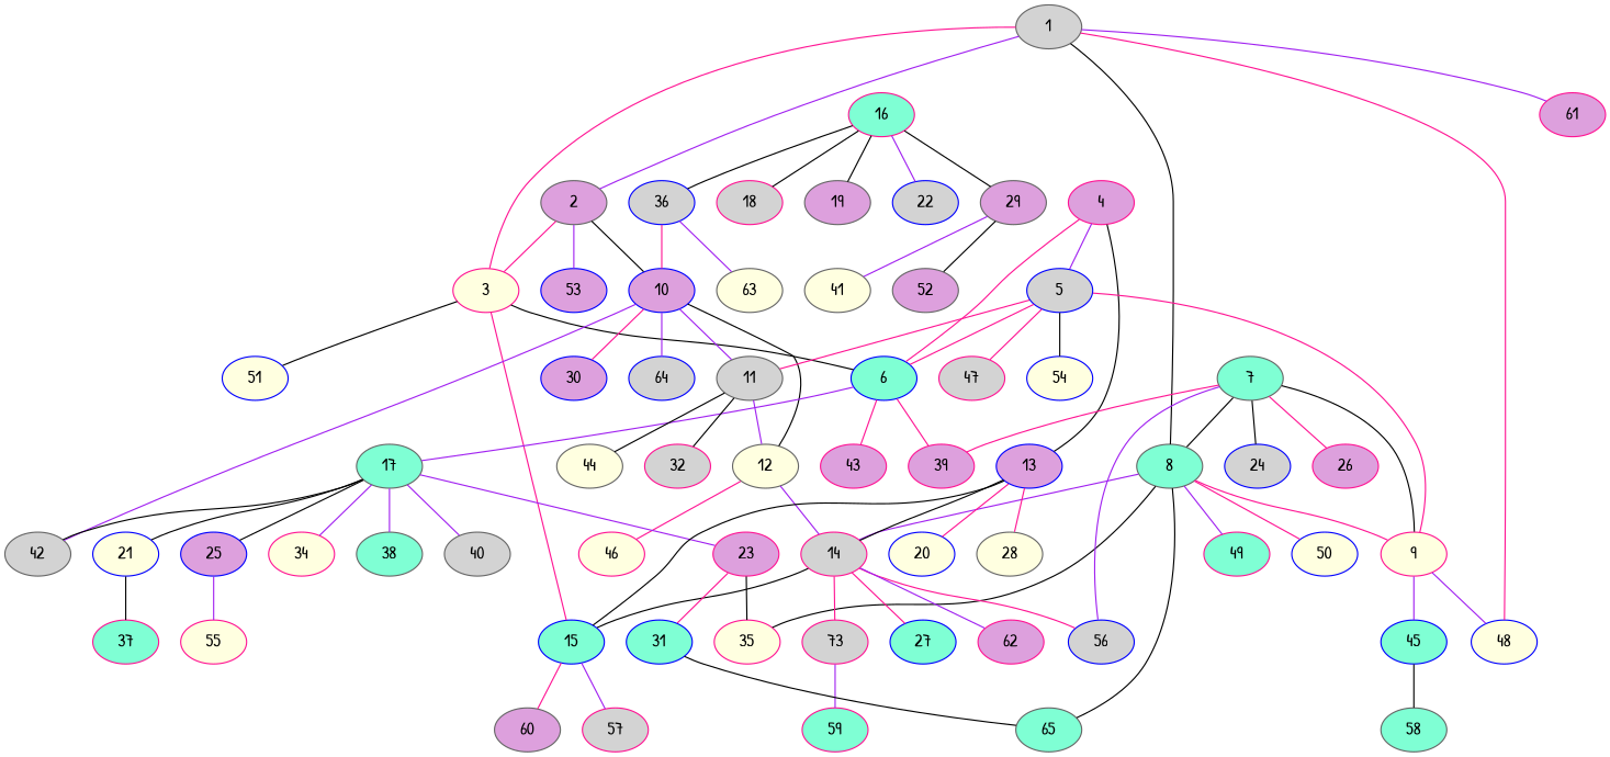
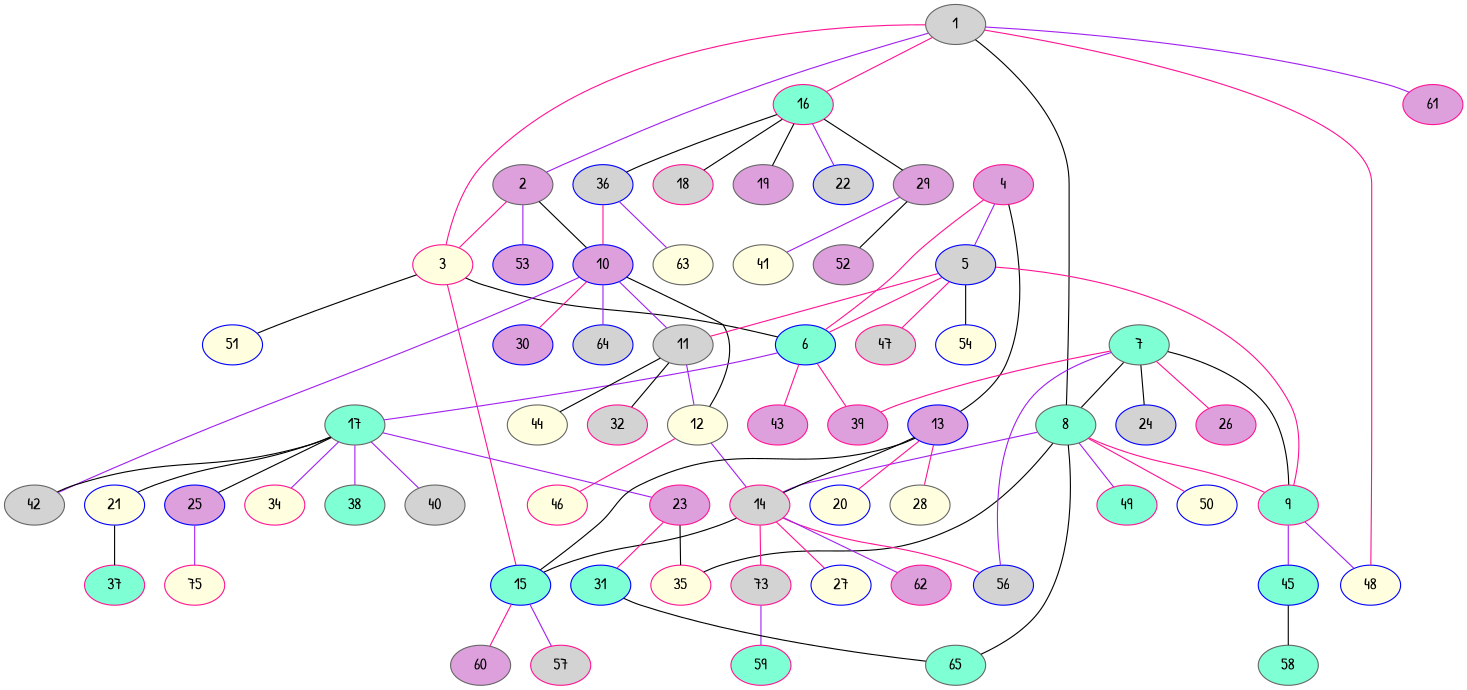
  graph {
    fontname="Patrick Hand"
    node [color=deeppink fillcolor=plum fontname="Patrick Hand" style=filled]
    edge [color=black fontname="Patrick Hand"]
    1 [color=gray40 fillcolor=lightgrey]
    2 [color=gray40]
    3 [fillcolor=lightyellow]
    8 [color=gray40 fillcolor=aquamarine]
    16 [fillcolor=aquamarine]
    48 [color=blue fillcolor=lightyellow]
    61
    10 [color=blue]
    53 [color=blue]
    6 [color=blue fillcolor=aquamarine]
    15 [color=blue fillcolor=aquamarine]
    51 [color=blue fillcolor=lightyellow]
-   9 [fillcolor=lightyellow]
+   9 [fillcolor=aquamarine]
    14 [fillcolor=lightgrey]
    35 [fillcolor=lightyellow]
    49 [fillcolor=aquamarine]
    50 [color=blue fillcolor=lightyellow]
    65 [color=gray40 fillcolor=aquamarine]
    18 [fillcolor=lightgrey]
    19 [color=gray40]
    22 [color=blue fillcolor=lightgrey]
    29 [color=gray40]
    36 [color=blue fillcolor=lightgrey]
    11 [color=gray40 fillcolor=lightgrey]
    12 [color=gray40 fillcolor=lightyellow]
    30 [color=blue]
    42 [color=gray40 fillcolor=lightgrey]
    64 [color=blue fillcolor=lightgrey]
    17 [color=gray40 fillcolor=aquamarine]
    39
    43
    57 [fillcolor=lightgrey]
    60 [color=gray40]
    4
    5 [color=blue fillcolor=lightgrey]
    13 [color=blue]
    47 [fillcolor=lightgrey]
    54 [color=blue fillcolor=lightyellow]
    20 [color=blue fillcolor=lightyellow]
    28 [color=gray40 fillcolor=lightyellow]
    45 [color=blue fillcolor=aquamarine]
    32 [fillcolor=lightgrey]
    44 [color=gray40 fillcolor=lightyellow]
    21 [color=blue fillcolor=lightyellow]
    23
    25 [color=blue]
    34 [fillcolor=lightyellow]
    38 [color=gray40 fillcolor=aquamarine]
    40 [color=gray40 fillcolor=lightgrey]
    7 [color=gray40 fillcolor=aquamarine]
    24 [color=blue fillcolor=lightgrey]
    26
    56 [color=blue fillcolor=lightgrey]
-   27 [color=blue fillcolor=aquamarine]
+   27 [color=blue fillcolor=lightyellow]
    n55 [fillcolor=lightgrey label=73]
    62
    58 [color=gray40 fillcolor=aquamarine]
    46 [fillcolor=lightyellow]
    59 [fillcolor=aquamarine]
    41 [color=gray40 fillcolor=lightyellow]
    52 [color=gray40]
    63 [color=gray40 fillcolor=lightyellow]
    37 [fillcolor=aquamarine]
    31 [color=blue fillcolor=aquamarine]
-   55 [fillcolor=lightyellow]
+   55 [fillcolor=lightyellow label=75]
    1 -- 2 [color=purple]
    1 -- 3 [color=deeppink]
    1 -- 8
+   1 -- 16 [color=deeppink]
    1 -- 48 [color=deeppink]
    1 -- 61 [color=purple]
    2 -- 3 [color=deeppink]
    2 -- 10
    2 -- 53 [color=purple]
    3 -- 6
    3 -- 15 [color=deeppink]
    3 -- 51
    8 -- 9 [color=deeppink]
    8 -- 14 [color=purple]
    8 -- 35
    8 -- 49 [color=purple]
    8 -- 50 [color=deeppink]
    8 -- 65
    16 -- 18
    16 -- 19
    16 -- 22 [color=purple]
    16 -- 29
    16 -- 36
    10 -- 11 [color=purple]
    10 -- 12
    10 -- 30 [color=deeppink]
    10 -- 42 [color=purple]
    10 -- 64 [color=purple]
    6 -- 17 [color=purple]
    6 -- 39 [color=deeppink]
    6 -- 43 [color=deeppink]
    15 -- 57 [color=purple]
    15 -- 60 [color=deeppink]
    9 -- 48 [color=purple]
    9 -- 45 [color=purple]
    14 -- 15
    14 -- 56 [color=deeppink]
    14 -- 27 [color=deeppink]
    14 -- n55 [color=deeppink]
    14 -- 62 [color=purple]
    29 -- 41 [color=purple]
    29 -- 52
    36 -- 10 [color=deeppink]
    36 -- 63 [color=purple]
    11 -- 12 [color=purple]
    11 -- 32
    11 -- 44
    12 -- 14 [color=purple]
    12 -- 46 [color=deeppink]
    17 -- 42
    17 -- 21
    17 -- 23 [color=purple]
    17 -- 25
    17 -- 34 [color=purple]
    17 -- 38 [color=purple]
    17 -- 40 [color=purple]
    4 -- 6 [color=deeppink]
    4 -- 5 [color=purple]
    4 -- 13
    5 -- 6 [color=deeppink]
    5 -- 9 [color=deeppink]
    5 -- 11 [color=deeppink]
    5 -- 47 [color=deeppink]
    5 -- 54
    13 -- 15
    13 -- 14
    13 -- 20 [color=deeppink]
    13 -- 28 [color=deeppink]
    45 -- 58
    21 -- 37
    23 -- 35
    23 -- 31 [color=deeppink]
    25 -- 55 [color=purple]
    7 -- 8
    7 -- 9
    7 -- 39 [color=deeppink]
    7 -- 24
    7 -- 26 [color=deeppink]
    7 -- 56 [color=purple]
    n55 -- 59 [color=purple]
    31 -- 65
  }
